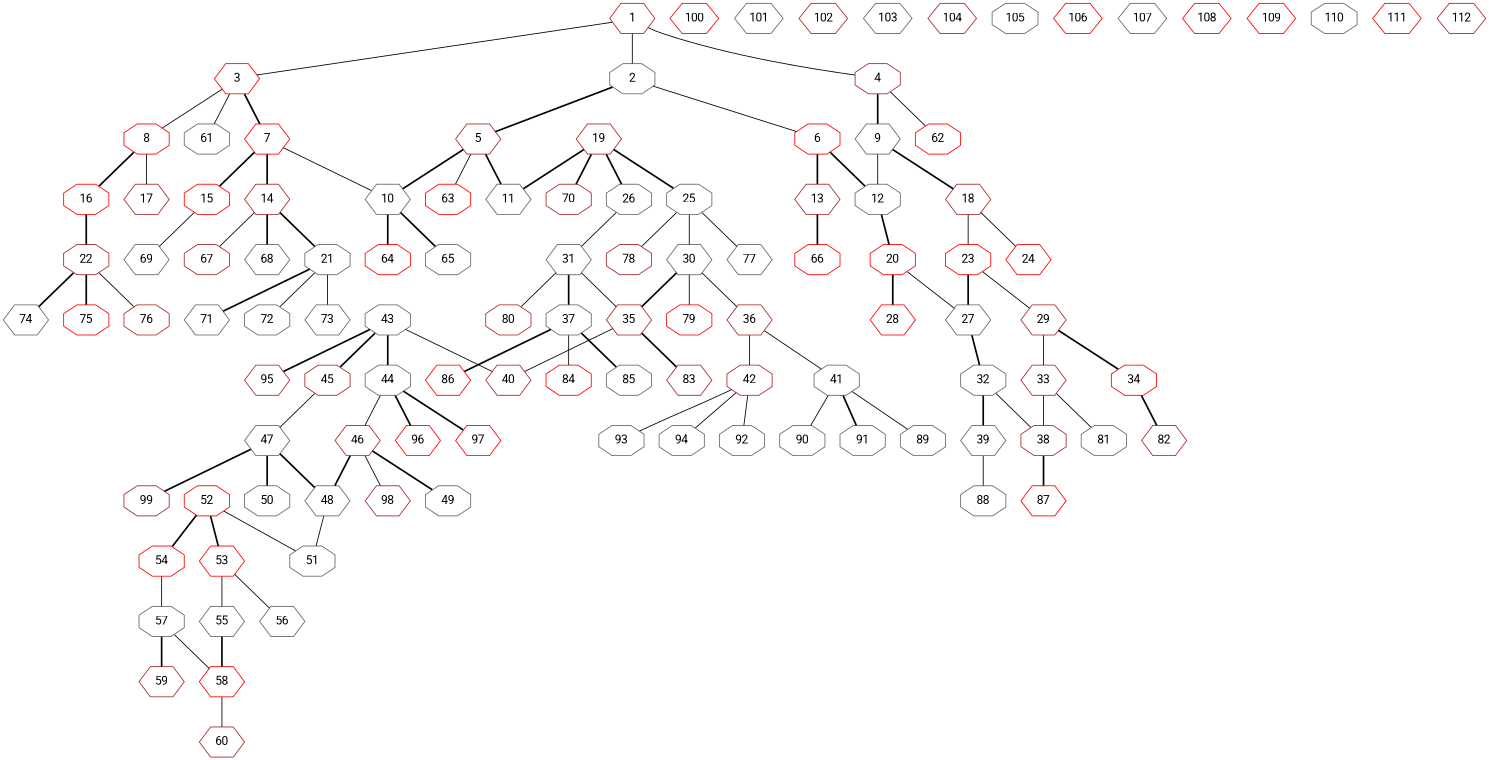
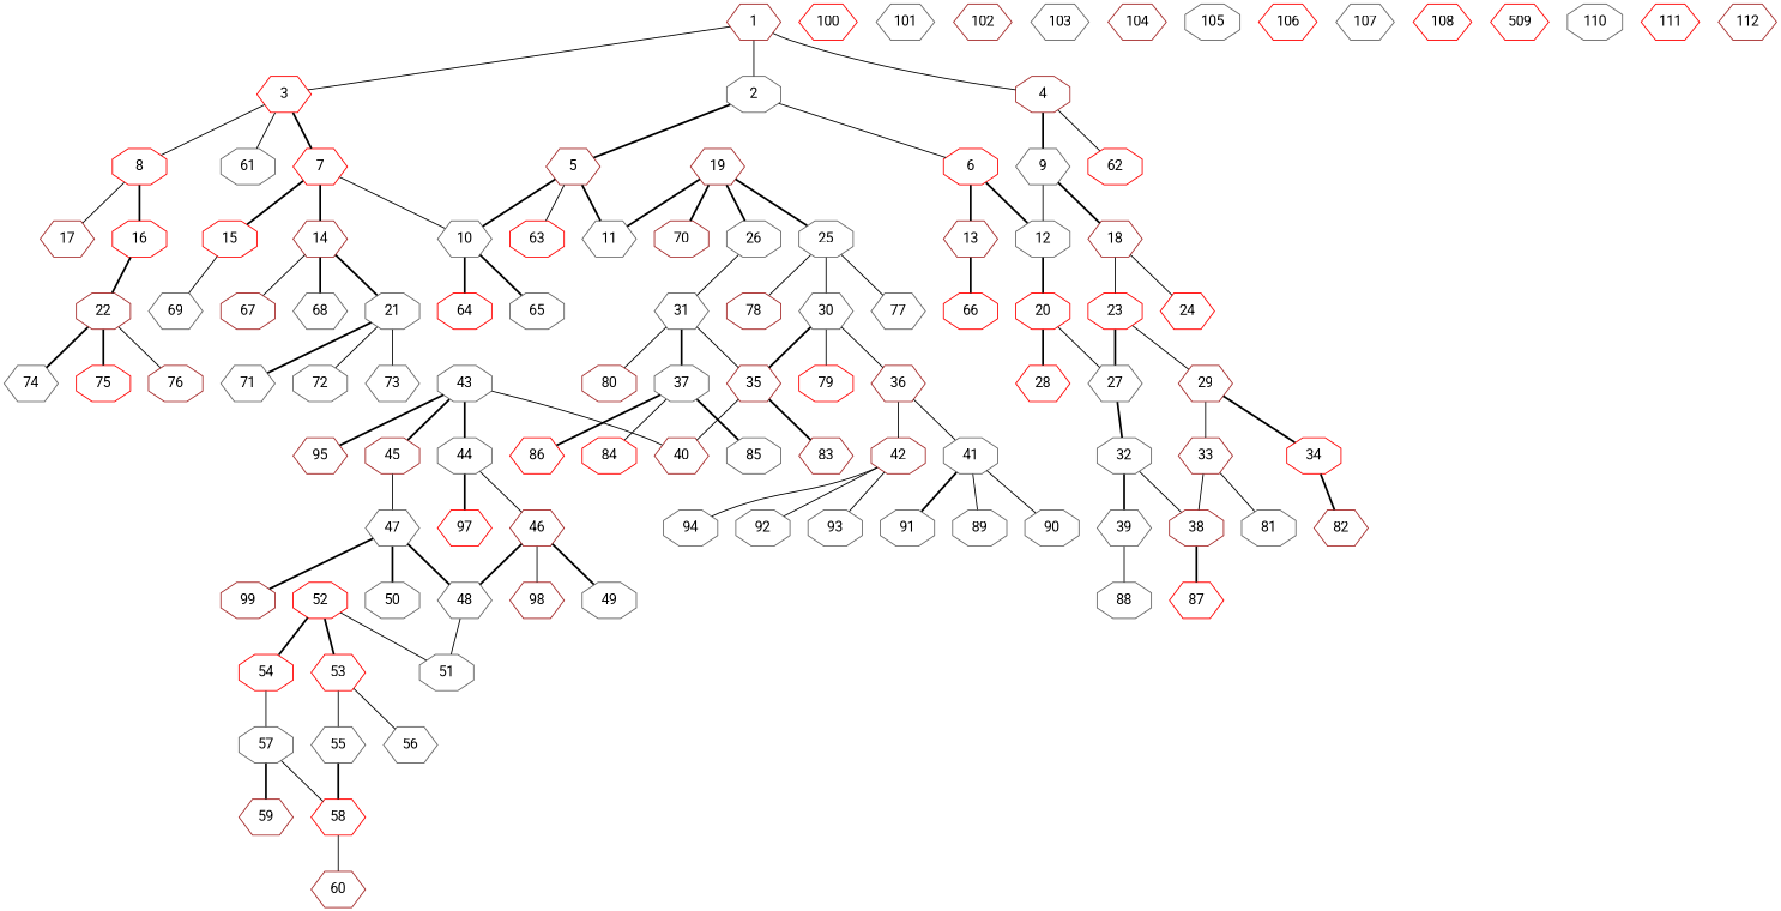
  graph {
    fontname=Roboto
    node [chem=H color=gray40 fontname=Roboto shape=hexagon]
    edge [fontname=Roboto style=solid valence=1]
    1 [chem=C color=brown]
    2 [chem=C shape=octagon]
    3 [chem=C color=red]
    4 [chem=C color=brown shape=octagon]
    5 [chem=C color=brown]
    6 [chem=C color=red shape=octagon]
    7 [chem=C color=red]
    8 [chem=C color=red shape=octagon]
    61 [shape=octagon]
    9 [chem=C]
    62 [color=red shape=octagon]
    10 [chem=C]
    11 [chem=O]
    63 [color=red shape=octagon]
    12 [chem=C shape=octagon]
    13 [chem=O color=brown]
    14 [chem=C color=brown]
    15 [chem=O color=red shape=octagon]
    16 [chem=O color=red shape=octagon]
    17 [chem=O color=brown]
    18 [chem=C color=brown]
    64 [color=red shape=octagon]
    65 [shape=octagon]
    20 [chem=C color=red shape=octagon]
    66 [color=red shape=octagon]
    21 [chem=C shape=octagon]
    67 [color=brown shape=octagon]
    68
    69
    22 [chem=C color=brown shape=octagon]
    23 [chem=C color=red shape=octagon]
    24 [chem=O color=red]
    27 [chem=C]
    28 [chem=O color=red]
    71
    72 [shape=octagon]
    73
    74
    75 [color=red shape=octagon]
    76 [color=brown shape=octagon]
    29 [chem=C color=brown]
    32 [chem=C shape=octagon]
    33 [chem=C color=brown]
    34 [chem=O color=red shape=octagon]
    19 [chem=C color=brown]
    25 [chem=C shape=octagon]
    26 [chem=O shape=octagon]
    70 [color=brown shape=octagon]
    30 [chem=C]
    77
    78 [color=brown shape=octagon]
    31 [chem=C]
    35 [chem=C color=brown]
    36 [chem=N color=brown]
    79 [color=red shape=octagon]
    37 [chem=C shape=octagon]
    80 [color=brown shape=octagon]
    38 [chem=C color=brown shape=octagon]
    39 [chem=O]
    81 [shape=octagon]
    82 [color=brown]
    40 [chem=O color=brown]
    83 [color=brown]
    41 [chem=C shape=octagon]
    42 [chem=C color=brown shape=octagon]
    84 [color=red shape=octagon]
    85 [shape=octagon]
    86 [color=red]
    87 [color=red]
    88 [shape=octagon]
    89 [shape=octagon]
    90 [shape=octagon]
    91 [shape=octagon]
    92 [shape=octagon]
    93 [shape=octagon]
    94 [shape=octagon]
    43 [chem=C shape=octagon]
    44 [chem=C shape=octagon]
    45 [chem=O color=brown shape=octagon]
    95 [color=brown]
    46 [chem=C color=brown]
-   96 [color=red]
    97 [color=red]
    47 [chem=C]
    48 [chem=C]
    49 [chem=O shape=octagon]
    98 [color=brown]
    50 [chem=C shape=octagon]
    99 [color=brown shape=octagon]
    51 [chem=O shape=octagon]
    52 [chem=C color=red shape=octagon]
    53 [chem=C color=red]
    54 [chem=O color=red shape=octagon]
    55 [chem=C]
    56 [chem=N]
    57 [chem=C shape=octagon]
    58 [chem=C color=red]
    59 [chem=C color=brown]
    60 [chem=O color=brown]
    100 [color=red]
    101
    102 [color=brown]
    103
    104 [color=brown]
    105 [shape=octagon]
    106 [color=red]
    107
    108 [color=red]
-   109 [color=red]
+   109 [color=red label=509]
    110 [shape=octagon]
    111 [color=red]
    112 [color=brown]
    1 -- 2
    1 -- 3
    1 -- 4 [valence=2]
    2 -- 5 [style=bold]
    2 -- 6 [valence=2]
    3 -- 7 [style=bold]
    3 -- 8
    3 -- 61
    4 -- 9 [style=bold]
    4 -- 62
    5 -- 10 [style=bold]
    5 -- 11 [style=bold]
    5 -- 63
    6 -- 12 [style=bold]
    6 -- 13 [style=bold]
    7 -- 10
    7 -- 14 [style=bold]
    7 -- 15 [style=bold]
    8 -- 16 [style=bold]
    8 -- 17 [valence=2]
    9 -- 12 [valence=2]
    9 -- 18 [style=bold]
    10 -- 64 [style=bold]
    10 -- 65 [style=bold]
    12 -- 20 [style=bold]
    13 -- 66 [style=bold]
    14 -- 21 [style=bold]
    14 -- 67
    14 -- 68 [style=bold]
    15 -- 69
    16 -- 22 [style=bold]
    18 -- 23
    18 -- 24 [valence=2]
    20 -- 27
    20 -- 28 [style=bold valence=2]
    21 -- 71 [style=bold]
    21 -- 72
    21 -- 73
    22 -- 74 [style=bold]
    22 -- 75 [style=bold]
    22 -- 76
    23 -- 27 [style=bold valence=2]
    23 -- 29
    27 -- 32 [style=bold]
    29 -- 33 [valence=2]
    29 -- 34 [style=bold]
    32 -- 38 [valence=2]
    32 -- 39 [style=bold]
    33 -- 38
    33 -- 81
    34 -- 82 [style=bold]
    19 -- 11 [style=bold]
    19 -- 25 [style=bold]
    19 -- 26 [style=bold]
    19 -- 70 [style=bold]
    25 -- 30
    25 -- 77
    25 -- 78
    26 -- 31
    30 -- 35 [style=bold]
    30 -- 36
    30 -- 79
    31 -- 35
    31 -- 37 [style=bold]
    31 -- 80
    35 -- 40
    35 -- 83 [style=bold]
    36 -- 41
    36 -- 42
    37 -- 84
    37 -- 85 [style=bold]
    37 -- 86 [style=bold]
    38 -- 87 [style=bold]
    39 -- 88
    41 -- 89
    41 -- 90
    41 -- 91 [style=bold]
    42 -- 92
    42 -- 93
    42 -- 94
    43 -- 40
    43 -- 44 [style=bold]
    43 -- 45 [style=bold]
    43 -- 95 [style=bold]
    44 -- 46
-   44 -- 96 [style=bold]
    44 -- 97 [style=bold]
    45 -- 47
    46 -- 48 [style=bold]
    46 -- 49 [style=bold]
    46 -- 98
    47 -- 48 [style=bold]
    47 -- 50 [style=bold]
    47 -- 99 [style=bold]
    48 -- 51
    52 -- 51
    52 -- 53 [style=bold]
    52 -- 54 [style=bold]
    53 -- 55 [valence=2]
    53 -- 56
    54 -- 57
    55 -- 58 [style=bold]
    57 -- 58
    57 -- 59 [style=bold]
    58 -- 60 [valence=2]
  }
